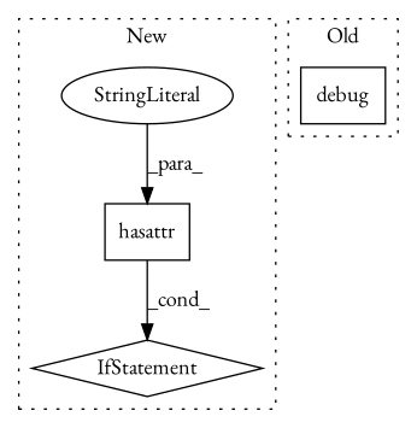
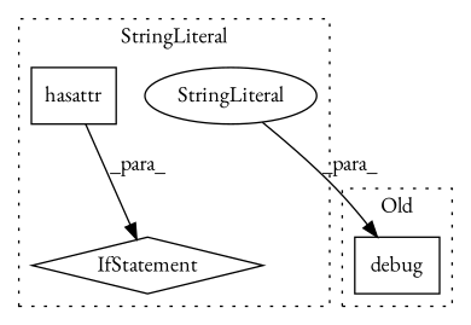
  digraph {
    fontname="EB Garamond"
    node [a=32 shape=box fontname="EB Garamond"]
    edge [fontname="EB Garamond"]
    n1 [l="8,1" label=hasattr s="2429,2455"]
    n2 [a=45 l=13 label=StringLiteral s=2442 shape=ellipse]
    n3 [a=25 l="4,2" label=IfStatement s="2425,2471" shape=diamond]
    n4 [l=7 label=debug s=2978]
    subgraph cluster_1 {
-     label=New
+     label=StringLiteral
      style=dotted
      n1
      n2
      n3
    }
    subgraph cluster_2 {
      label=Old
      style=dotted
      n4
    }
-   n1 -> n3 [label=_cond_]
-   n2 -> n1 [label=_para_]
+   n1 -> n3 [label=_para_]
+   n2 -> n4 [label=_para_]
  }
